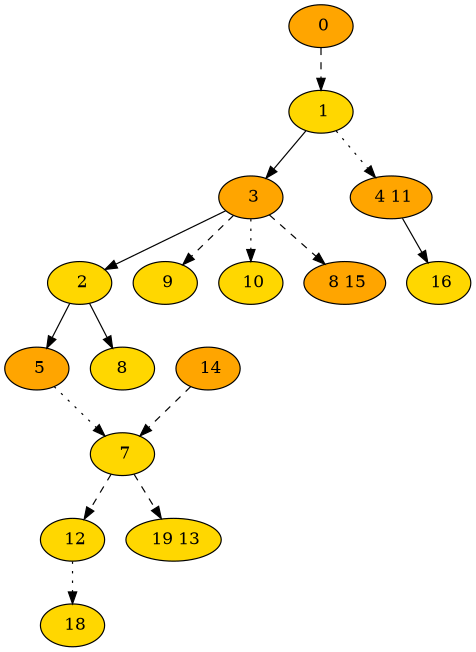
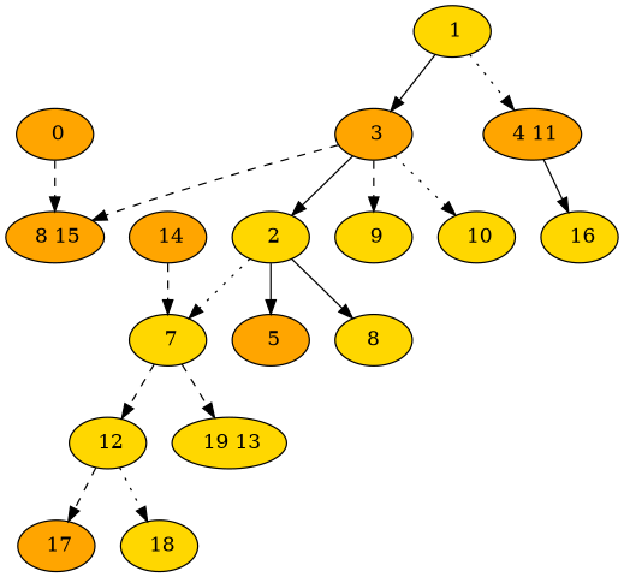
  digraph {
    node [fillcolor=gold style=filled]
    edge [style=dashed]
    " 0" [fillcolor=orange]
    " 1"
    " 3" [fillcolor=orange]
    " 4 11" [fillcolor=orange]
    " 5" [fillcolor=orange]
    " 2"
    n7 [label=8]
    " 7"
    " 9"
    " 10"
    " 8 15" [fillcolor=orange]
    " 16"
    " 12"
    " 19 13"
+   " 17" [fillcolor=orange]
    " 18"
    " 14" [fillcolor=orange]
-   " 0" -> " 1"
+   " 0" -> " 8 15"
    " 1" -> " 3" [style=solid]
    " 1" -> " 4 11" [style=dotted]
    " 3" -> " 2" [style=solid]
    " 3" -> " 9"
    " 3" -> " 10" [style=dotted]
    " 3" -> " 8 15"
    " 4 11" -> " 16" [style=solid]
    " 2" -> " 5" [style=solid]
    " 2" -> n7 [style=solid]
-   " 5" -> " 7" [style=dotted]
+   " 2" -> " 7" [style=dotted]
    " 7" -> " 12"
    " 7" -> " 19 13"
+   " 12" -> " 17"
    " 12" -> " 18" [style=dotted]
    " 14" -> " 7"
  }
